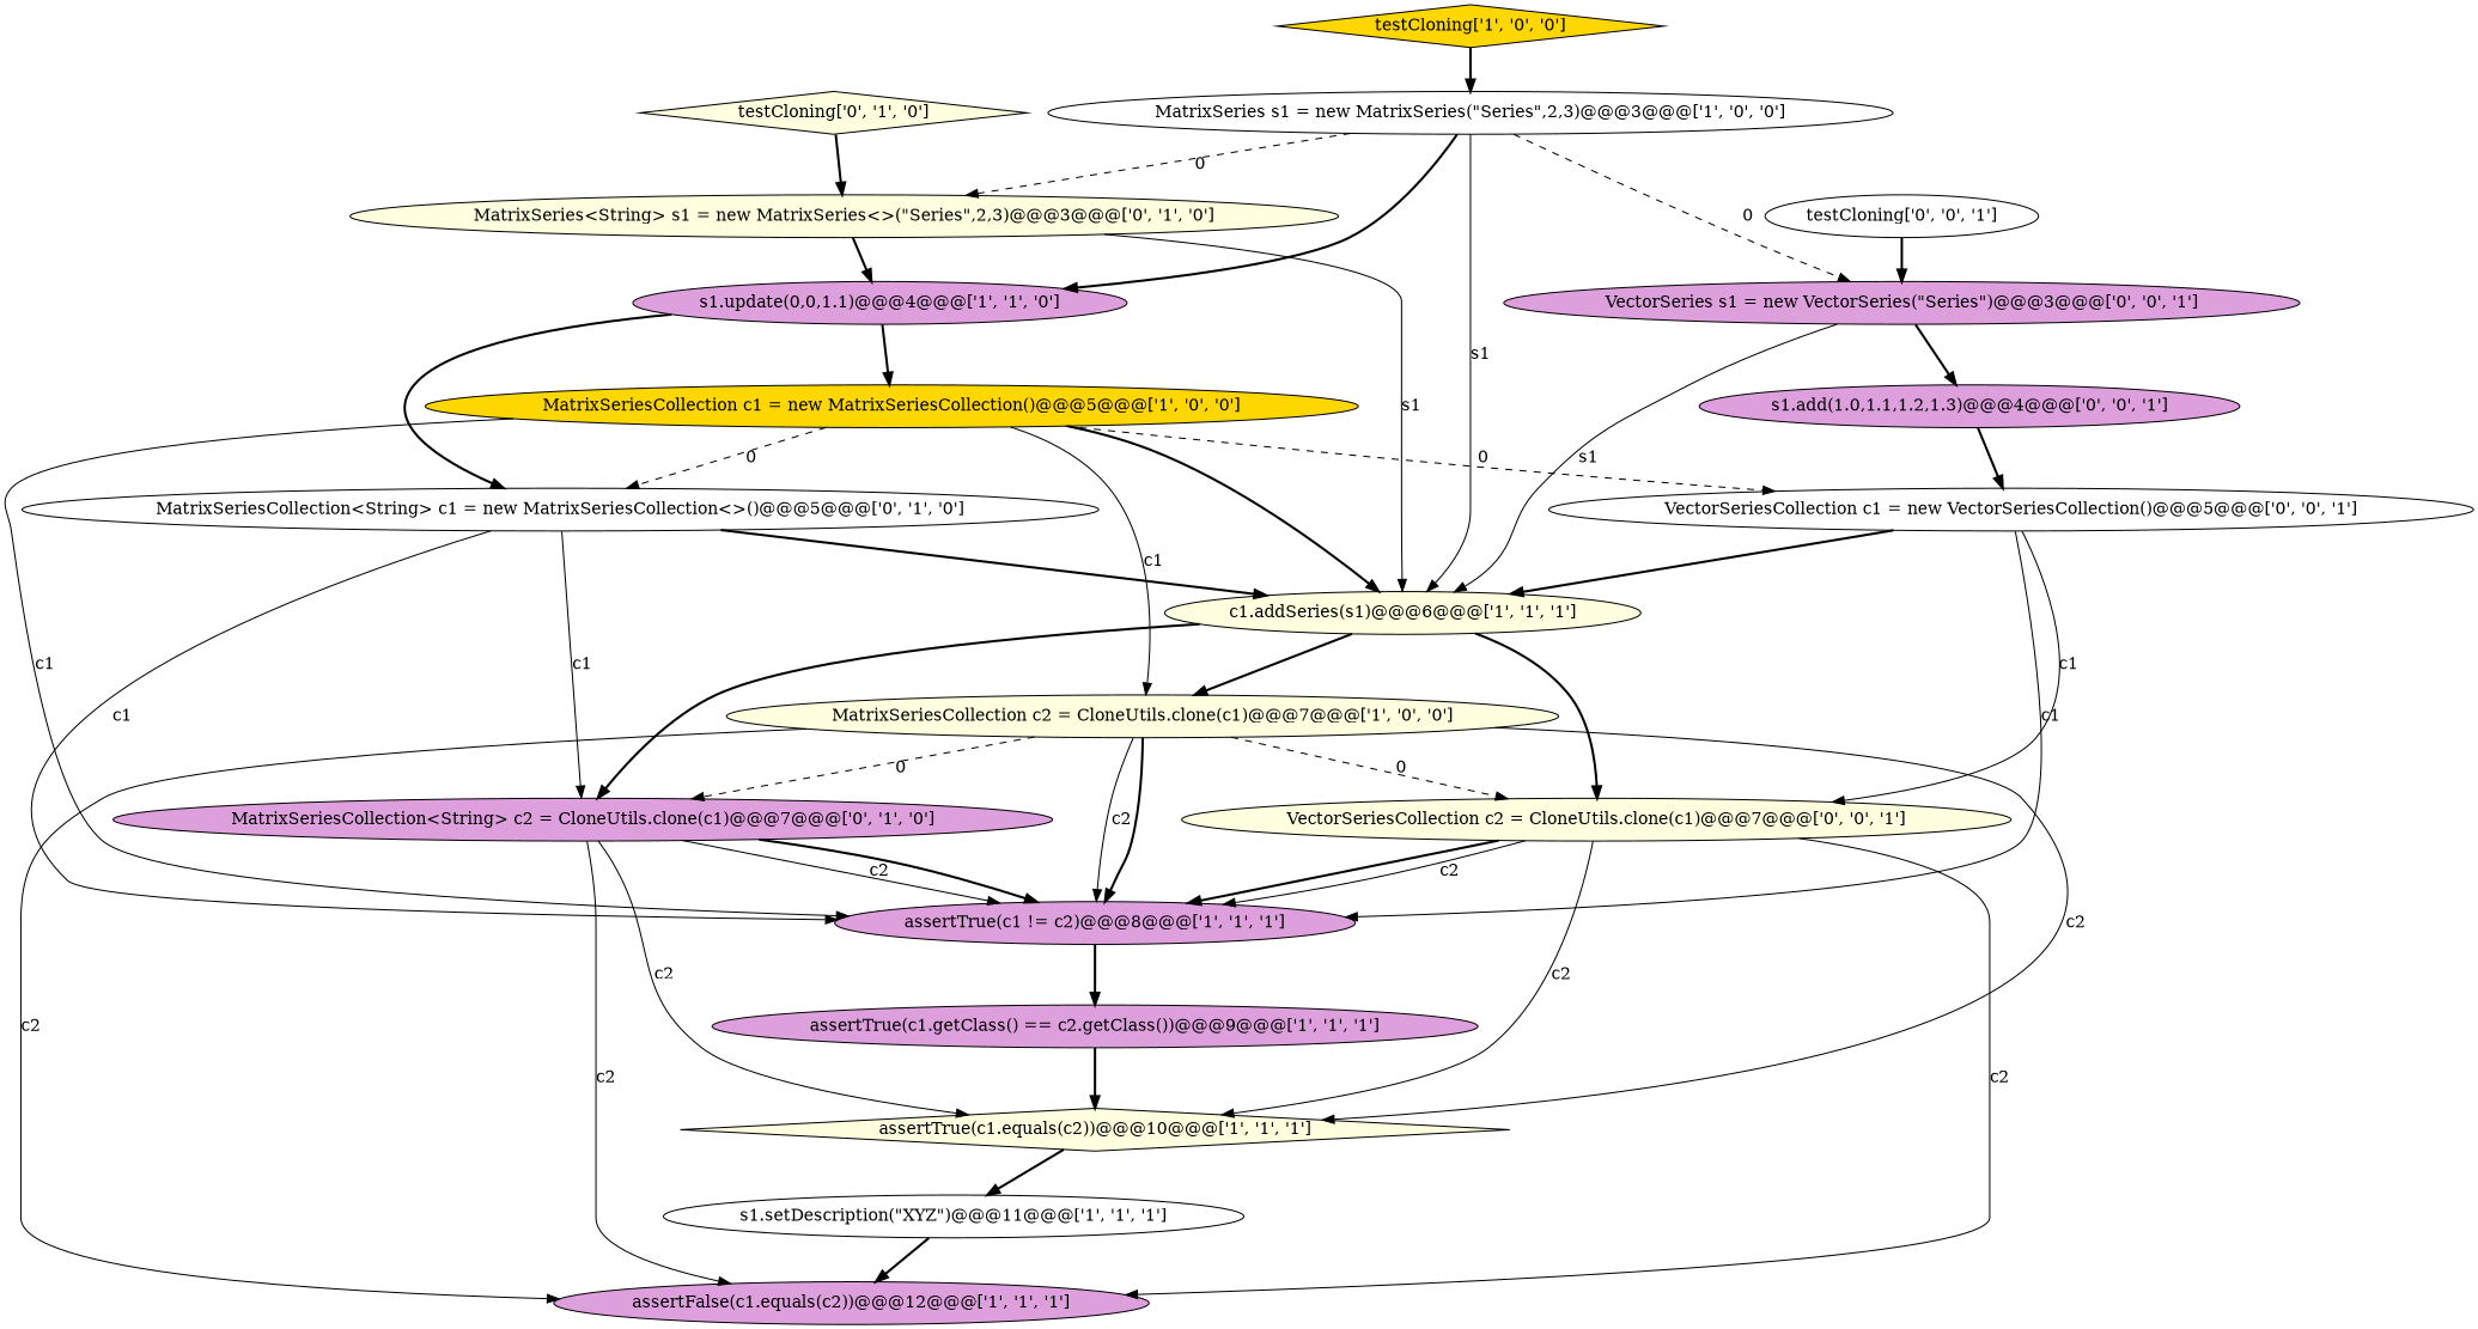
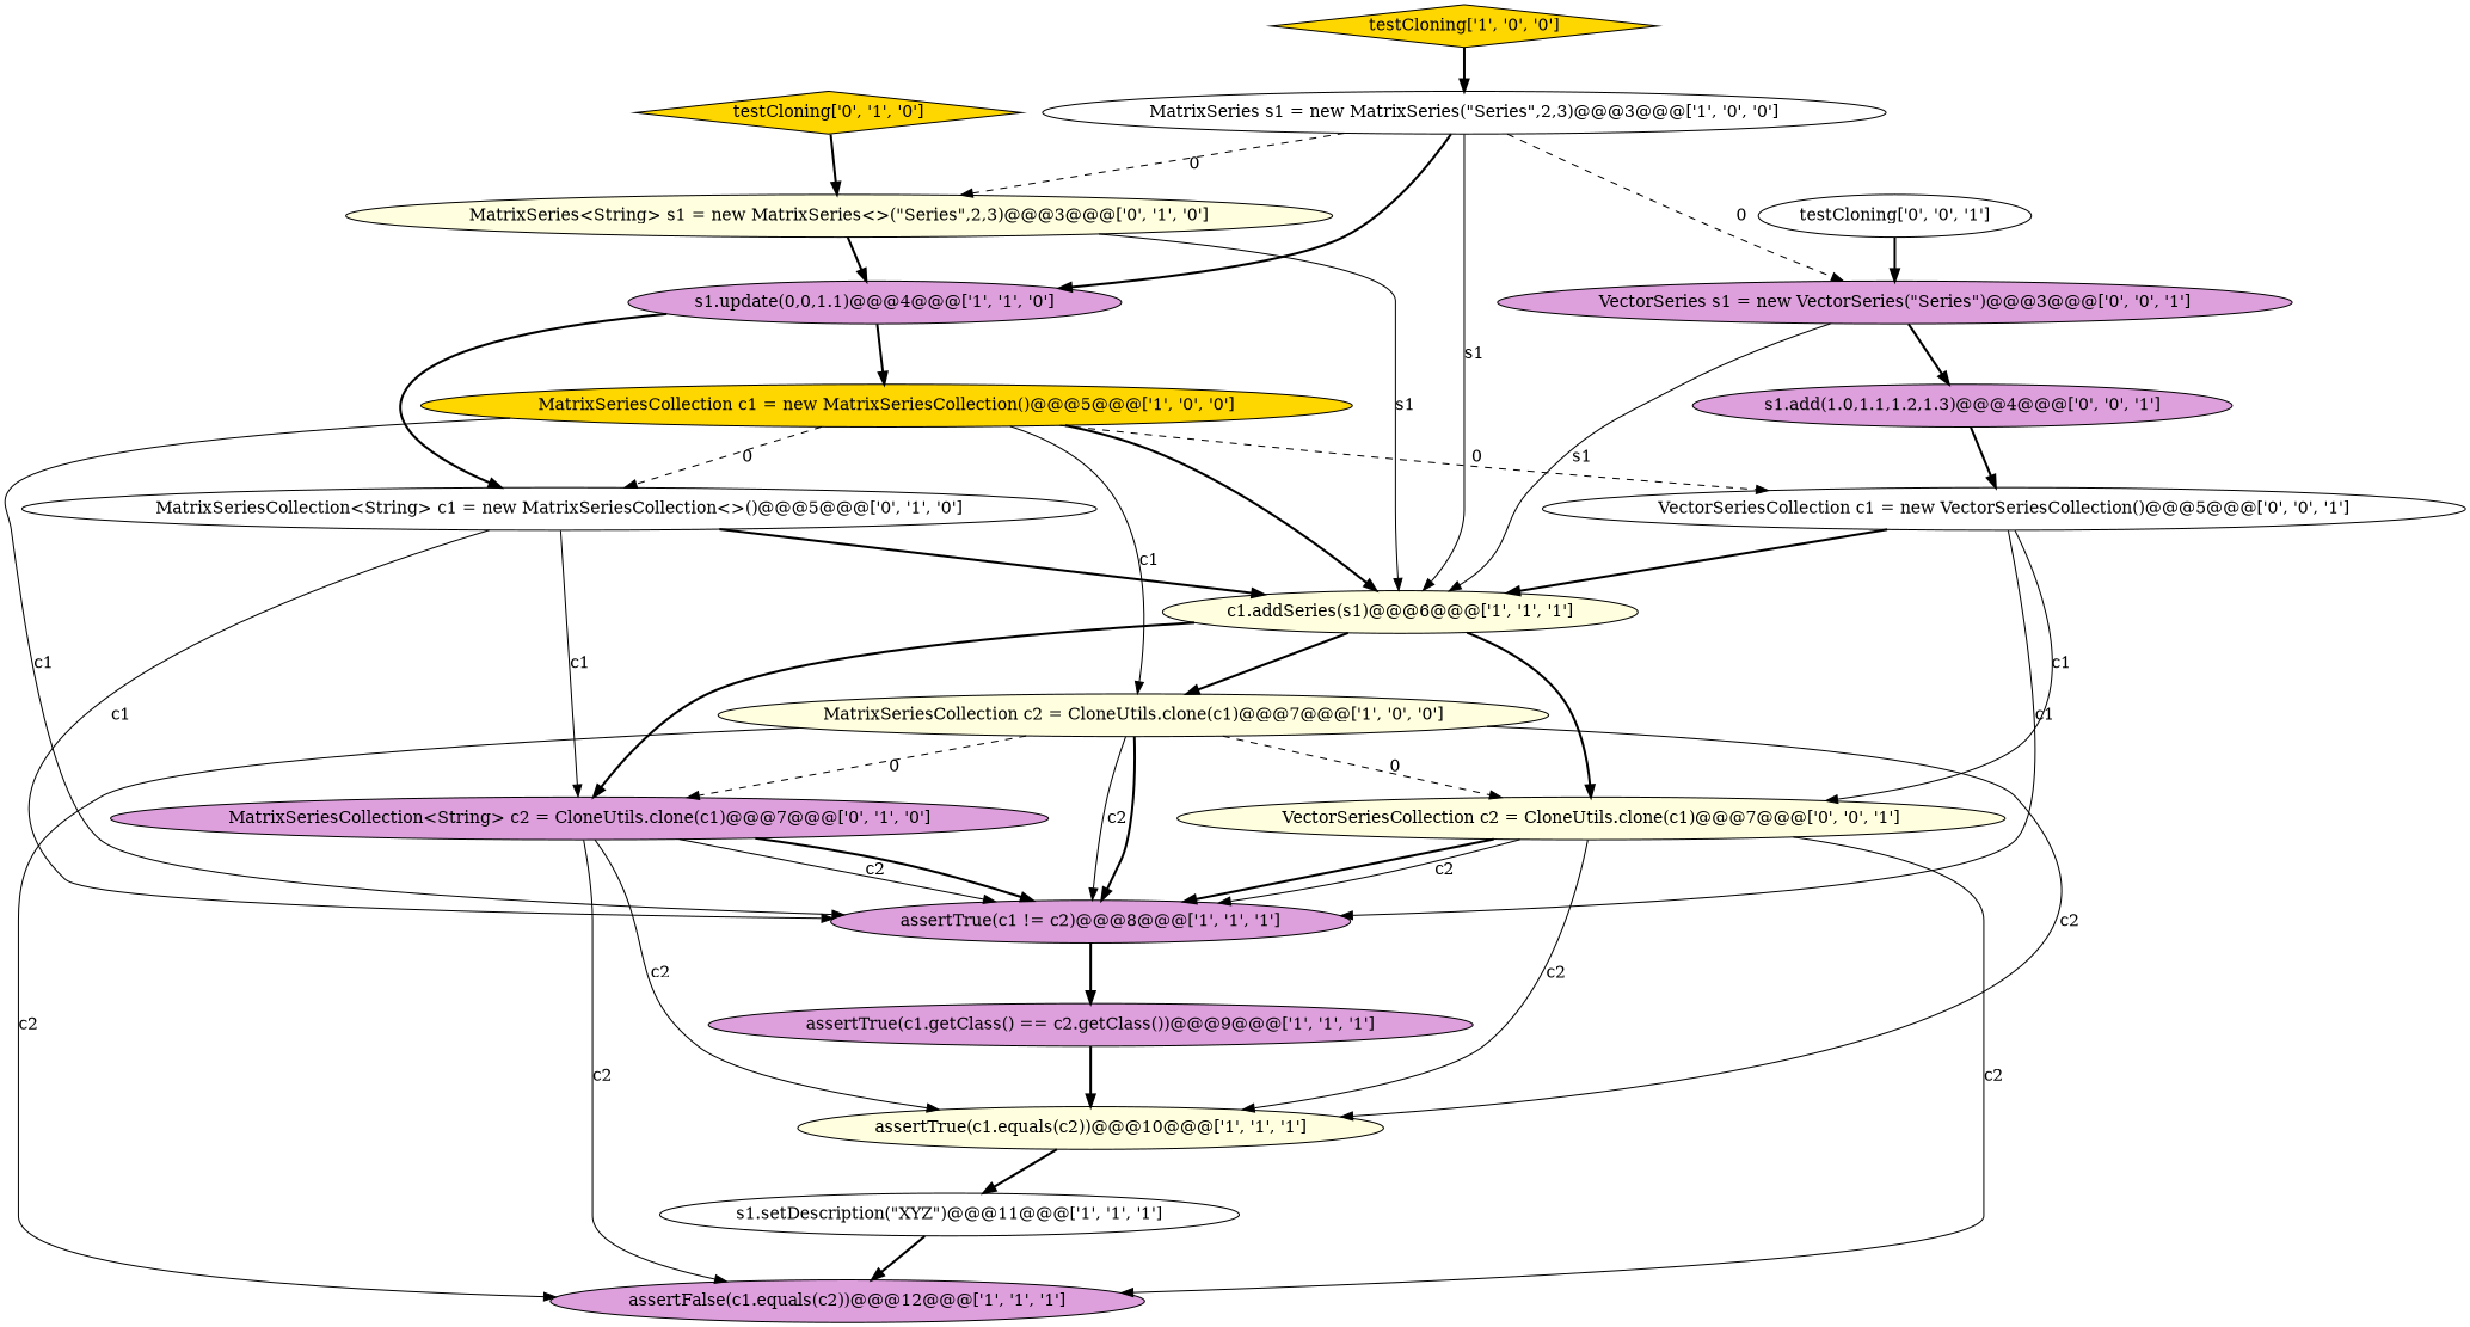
  digraph {
    node [fillcolor=plum shape=ellipse style=filled]
    edge [style=bold]
    n1 [label="assertTrue(c1 != c2)@@@8@@@['1', '1', '1']"]
    n2 [label="assertTrue(c1.getClass() == c2.getClass())@@@9@@@['1', '1', '1']"]
-   n3 [fillcolor=lightyellow label="assertTrue(c1.equals(c2))@@@10@@@['1', '1', '1']" shape=diamond]
+   n3 [fillcolor=lightyellow label="assertTrue(c1.equals(c2))@@@10@@@['1', '1', '1']"]
    n4 [fillcolor=white label="s1.setDescription(\"XYZ\")@@@11@@@['1', '1', '1']"]
    n5 [label="assertFalse(c1.equals(c2))@@@12@@@['1', '1', '1']"]
    n6 [fillcolor=lightyellow label="c1.addSeries(s1)@@@6@@@['1', '1', '1']"]
    n7 [fillcolor=lightyellow label="MatrixSeriesCollection c2 = CloneUtils.clone(c1)@@@7@@@['1', '0', '0']"]
    n8 [fillcolor=lightyellow label="VectorSeriesCollection c2 = CloneUtils.clone(c1)@@@7@@@['0', '0', '1']"]
    n9 [label="MatrixSeriesCollection<String> c2 = CloneUtils.clone(c1)@@@7@@@['0', '1', '0']"]
    n10 [fillcolor=gold label="testCloning['1', '0', '0']" shape=diamond]
    n11 [fillcolor=white label="MatrixSeries s1 = new MatrixSeries(\"Series\",2,3)@@@3@@@['1', '0', '0']"]
    n12 [label="VectorSeries s1 = new VectorSeries(\"Series\")@@@3@@@['0', '0', '1']"]
    n13 [label="s1.update(0,0,1.1)@@@4@@@['1', '1', '0']"]
    n14 [fillcolor=lightyellow label="MatrixSeries<String> s1 = new MatrixSeries<>(\"Series\",2,3)@@@3@@@['0', '1', '0']"]
    n15 [label="s1.add(1.0,1.1,1.2,1.3)@@@4@@@['0', '0', '1']"]
    n16 [fillcolor=white label="VectorSeriesCollection c1 = new VectorSeriesCollection()@@@5@@@['0', '0', '1']"]
    n17 [fillcolor=white label="MatrixSeriesCollection<String> c1 = new MatrixSeriesCollection<>()@@@5@@@['0', '1', '0']"]
    n18 [fillcolor=gold label="MatrixSeriesCollection c1 = new MatrixSeriesCollection()@@@5@@@['1', '0', '0']"]
    n19 [fillcolor=white label="testCloning['0', '0', '1']"]
-   n20 [fillcolor=lightyellow label="testCloning['0', '1', '0']" shape=diamond]
+   n20 [fillcolor=gold label="testCloning['0', '1', '0']" shape=diamond]
    n1 -> n2
    n2 -> n3
    n3 -> n4
    n4 -> n5
    n6 -> n7
    n6 -> n8
    n6 -> n9
    n7 -> n1 [label=c2 style=solid]
    n7 -> n1
    n7 -> n3 [label=c2 style=solid]
    n7 -> n5 [label=c2 style=solid]
    n7 -> n8 [label=0 style=dashed]
    n7 -> n9 [label=0 style=dashed]
    n8 -> n1
    n8 -> n1 [label=c2 style=solid]
    n8 -> n3 [label=c2 style=solid]
    n8 -> n5 [label=c2 style=solid]
    n9 -> n1 [label=c2 style=solid]
    n9 -> n1
    n9 -> n3 [label=c2 style=solid]
    n9 -> n5 [label=c2 style=solid]
    n10 -> n11
    n11 -> n6 [label=s1 style=solid]
    n11 -> n12 [label=0 style=dashed]
    n11 -> n13
    n11 -> n14 [label=0 style=dashed]
    n12 -> n6 [label=s1 style=solid]
    n12 -> n15
    n13 -> n17
    n13 -> n18
    n14 -> n6 [label=s1 style=solid]
    n14 -> n13
    n15 -> n16
    n16 -> n1 [label=c1 style=solid]
    n16 -> n6
    n16 -> n8 [label=c1 style=solid]
    n17 -> n1 [label=c1 style=solid]
    n17 -> n6
    n17 -> n9 [label=c1 style=solid]
    n18 -> n1 [label=c1 style=solid]
    n18 -> n6
    n18 -> n7 [label=c1 style=solid]
    n18 -> n16 [label=0 style=dashed]
    n18 -> n17 [label=0 style=dashed]
    n19 -> n12
    n20 -> n14
  }
